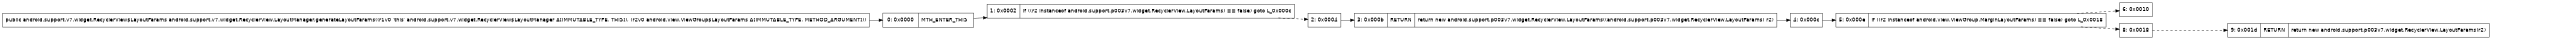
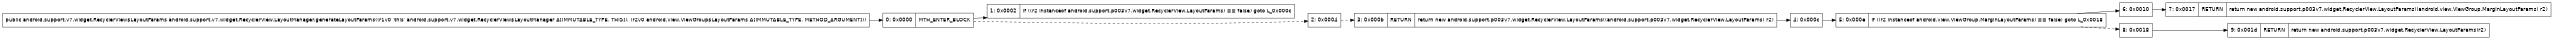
  digraph {
    fontname="DejaVu Sans"
    rankdir=LR
    node [fontname="DejaVu Sans" shape=record]
    edge [fontname="DejaVu Sans"]
-   n1 [label="{0\:\ 0x0000|MTH_ENTER_THIS\l}"]
+   n1 [label="{0\:\ 0x0000|MTH_ENTER_BLOCK\l}"]
    n2 [label="{1\:\ 0x0002|if ((r2 instanceof android.support.p003v7.widget.RecyclerView.LayoutParams) == false) goto L_0x000c\l}"]
    n3 [label="{2\:\ 0x0004}"]
    n4 [label="{3\:\ 0x000b|RETURN\l|return new android.support.p003v7.widget.RecyclerView.LayoutParams((android.support.p003v7.widget.RecyclerView.LayoutParams) r2)\l}"]
    n5 [label="{4\:\ 0x000c}"]
    n6 [label="{5\:\ 0x000e|if ((r2 instanceof android.view.ViewGroup.MarginLayoutParams) == false) goto L_0x0018\l}"]
    n7 [label="{6\:\ 0x0010}"]
    n8 [label="{8\:\ 0x0018}"]
+   n9 [label="{7\:\ 0x0017|RETURN\l|return new android.support.p003v7.widget.RecyclerView.LayoutParams((android.view.ViewGroup.MarginLayoutParams) r2)\l}"]
    n10 [label="{9\:\ 0x001d|RETURN\l|return new android.support.p003v7.widget.RecyclerView.LayoutParams(r2)\l}"]
    n11 [label="{public android.support.v7.widget.RecyclerView$LayoutParams android.support.v7.widget.RecyclerView.LayoutManager.generateLayoutParams((r1v0 'this' android.support.v7.widget.RecyclerView$LayoutManager A[IMMUTABLE_TYPE, THIS]), (r2v0 android.view.ViewGroup$LayoutParams A[IMMUTABLE_TYPE, METHOD_ARGUMENT])) }"]
    n1 -> n2
-   n2 -> n3 [style=dashed]
-   n3 -> n4
+   n1 -> n3 [style=dashed]
+   n3 -> n4 [style=dashed]
    n4 -> n5
    n5 -> n6
-   n6 -> n7 [style=dashed]
+   n6 -> n7 [style=solid]
    n6 -> n8 [style=dashed]
-   n8 -> n10 [style=dashed]
+   n7 -> n9
+   n8 -> n10
    n11 -> n1
  }
